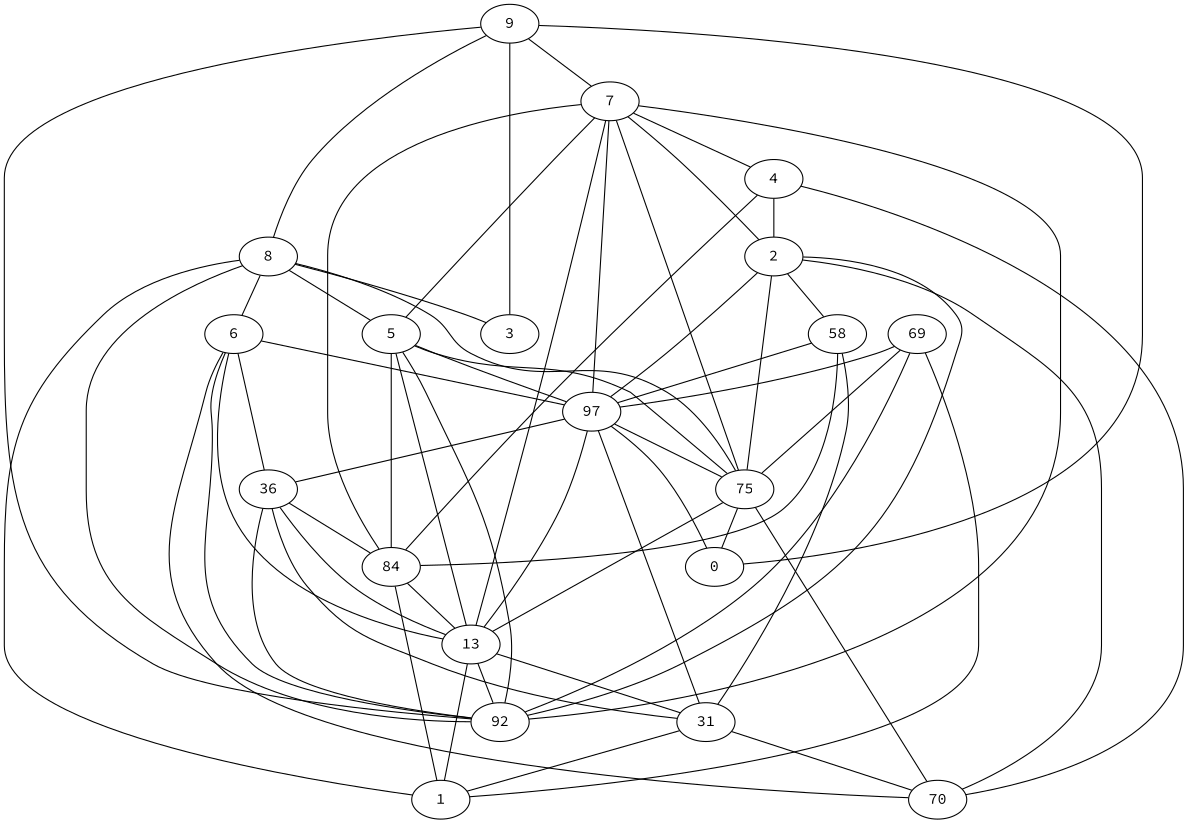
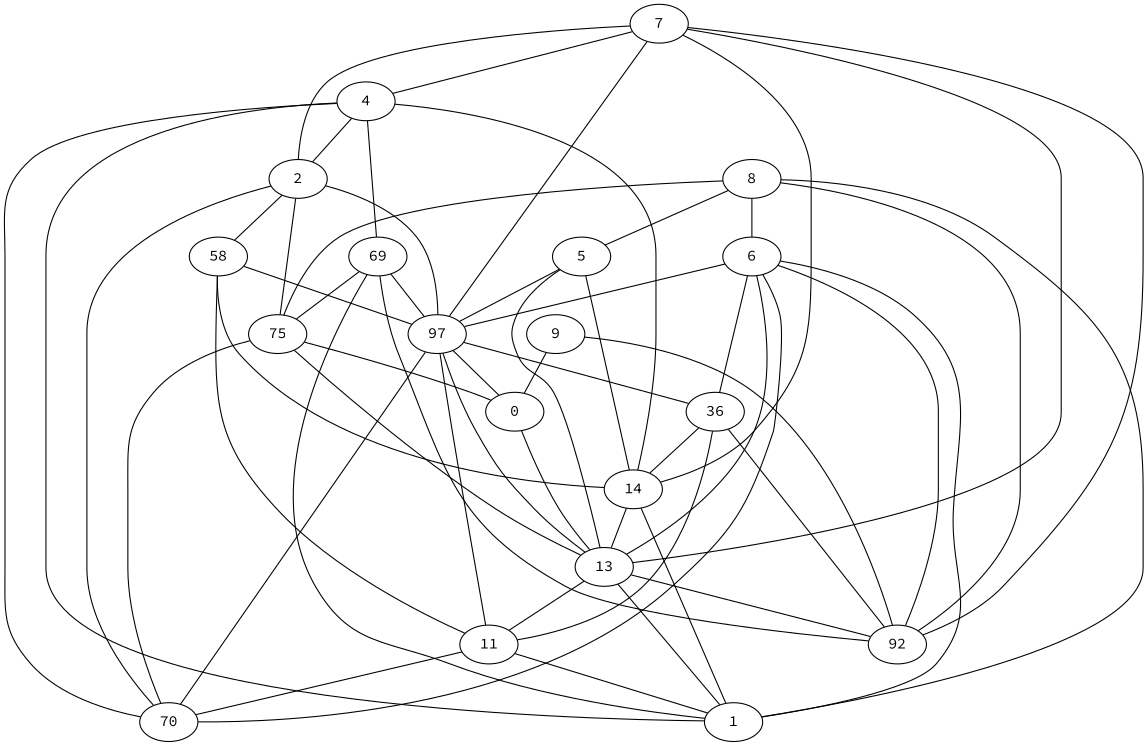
  digraph {
    fontname="Source Code Pro"
    node [fontname="Source Code Pro"]
    edge [color=black dir=none fontname="Source Code Pro"]
    4
-   14 [label=84]
+   14
    n3 [label=70]
    2
    n5 [label=69]
    1
    13
    n8 [label=92]
    n9 [label=58]
    n10 [label=97]
    n11 [label=75]
-   11 [label=31]
+   11
    n13 [label=36]
    0
    5
-   3
    8
    6
    9
    7
    subgraph sub_1 {
      4
      14
      n3
      2
      n5
      1
      13
      n8
      n9
      n10
      n11
      11
      n13
      0
      5
-     3
      8
      6
      9
      7
    }
    4 -> 14
    4 -> n3
    4 -> 2
+   4 -> n5
+   4 -> 1
    14 -> 1
    14 -> 13
    2 -> n3
-   2 -> n8
    2 -> n9
    2 -> n10
    2 -> n11
    n5 -> 1
    n5 -> n8
    n5 -> n10
    n5 -> n11
    13 -> 1
    13 -> n8
    13 -> 11
    n9 -> 14
    n9 -> n10
    n9 -> 11
    n10 -> 13
-   n10 -> n11
+   n10 -> n3
    n10 -> 11
    n10 -> n13
    n10 -> 0
    n11 -> n3
    n11 -> 13
    n11 -> 0
    11 -> n3
    11 -> 1
    n13 -> 14
-   n13 -> 13
+   0 -> 13
    n13 -> n8
    n13 -> 11
    5 -> 14
    5 -> 13
-   5 -> n8
    5 -> n10
-   5 -> n11
    8 -> 1
    8 -> n8
    8 -> n11
    8 -> 5
-   8 -> 3
    8 -> 6
    6 -> n3
+   6 -> 1
    6 -> 13
    6 -> n8
    6 -> n10
    6 -> n13
    9 -> n8
    9 -> 0
-   9 -> 3
-   9 -> 8
-   9 -> 7
    7 -> 4
    7 -> 14
    7 -> 2
    7 -> 13
    7 -> n8
    7 -> n10
-   7 -> n11
-   7 -> 5
  }
